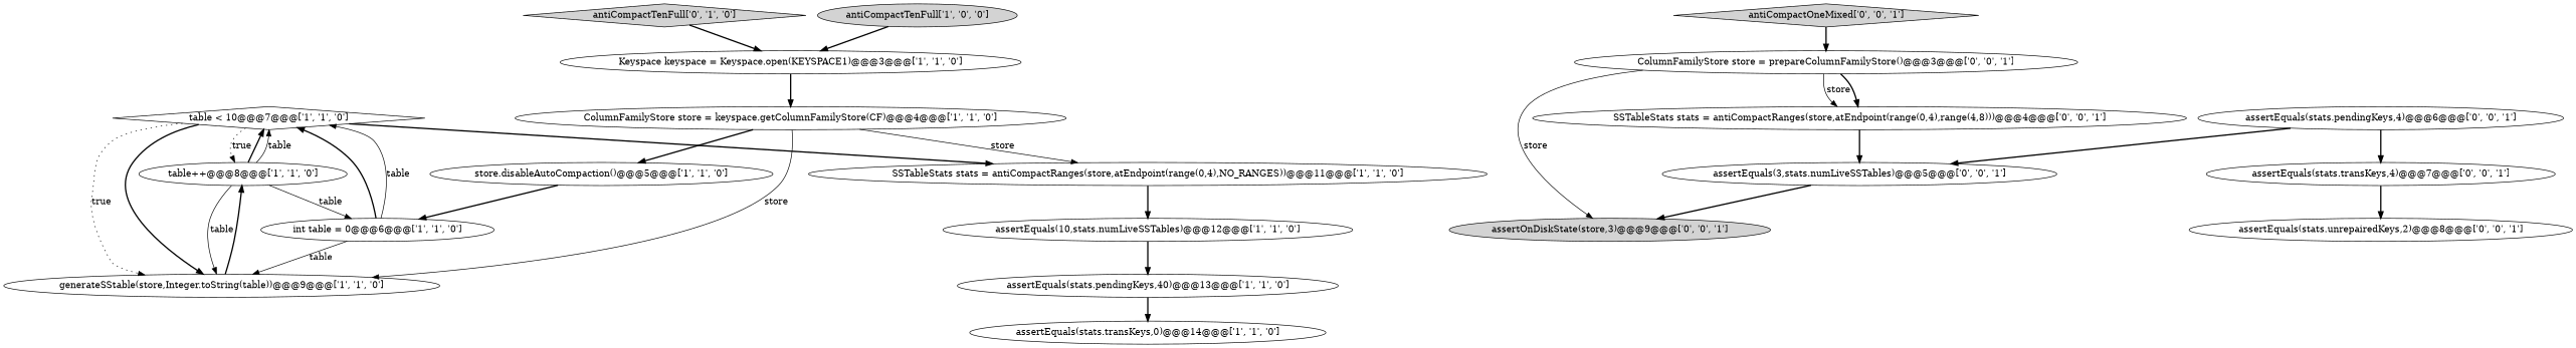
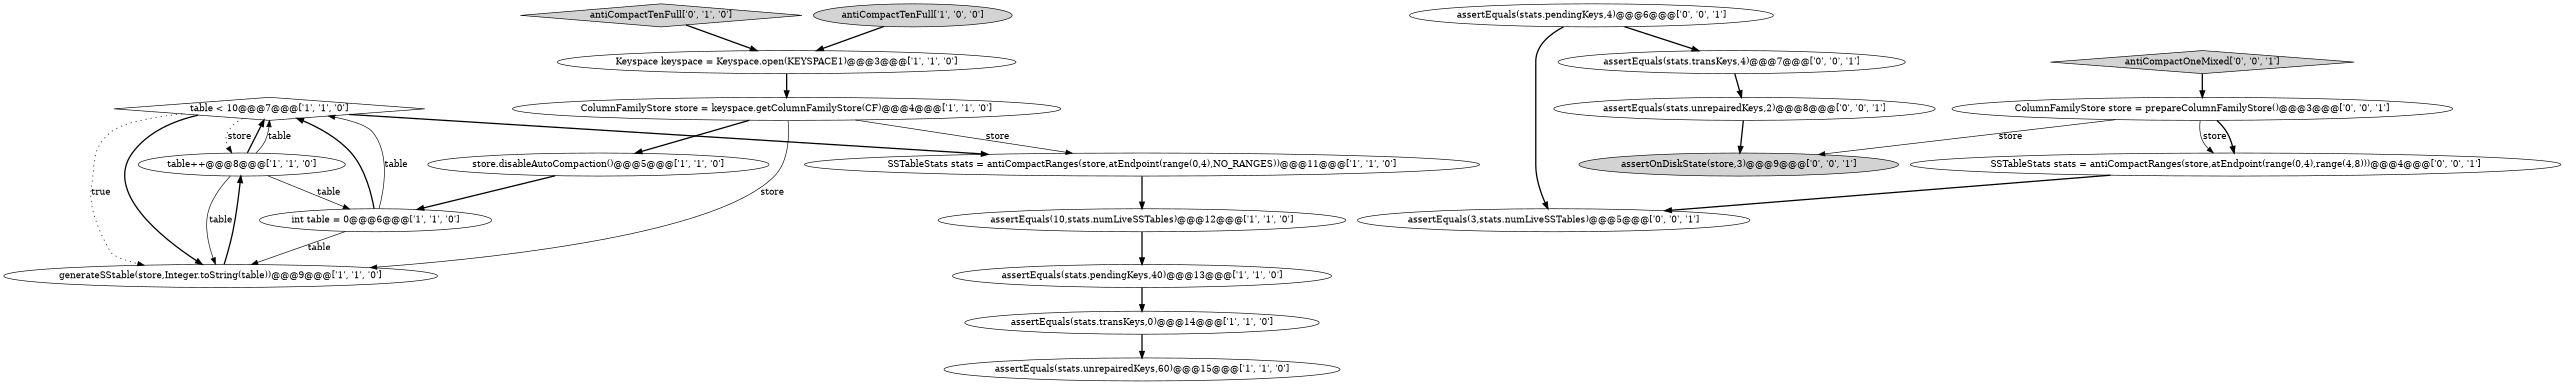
  digraph {
    node [fillcolor=white shape=ellipse style=filled]
    edge [style=bold]
    n1 [label="assertEquals(10,stats.numLiveSSTables)@@@12@@@['1', '1', '0']"]
    n2 [label="assertEquals(stats.pendingKeys,40)@@@13@@@['1', '1', '0']"]
    n3 [label="assertEquals(stats.transKeys,0)@@@14@@@['1', '1', '0']"]
    n4 [fillcolor=lightgray label="assertOnDiskState(store,3)@@@9@@@['0', '0', '1']"]
    n5 [label="table++@@@8@@@['1', '1', '0']"]
    n6 [label="generateSStable(store,Integer.toString(table))@@@9@@@['1', '1', '0']"]
    n7 [label="table < 10@@@7@@@['1', '1', '0']" shape=diamond]
    n8 [label="int table = 0@@@6@@@['1', '1', '0']"]
    n9 [label="SSTableStats stats = antiCompactRanges(store,atEndpoint(range(0,4),NO_RANGES))@@@11@@@['1', '1', '0']"]
    n10 [label="ColumnFamilyStore store = keyspace.getColumnFamilyStore(CF)@@@4@@@['1', '1', '0']"]
    n11 [label="store.disableAutoCompaction()@@@5@@@['1', '1', '0']"]
+   n12 [label="assertEquals(stats.unrepairedKeys,60)@@@15@@@['1', '1', '0']"]
    n13 [label="ColumnFamilyStore store = prepareColumnFamilyStore()@@@3@@@['0', '0', '1']"]
    n14 [label="SSTableStats stats = antiCompactRanges(store,atEndpoint(range(0,4),range(4,8)))@@@4@@@['0', '0', '1']"]
    n15 [label="assertEquals(3,stats.numLiveSSTables)@@@5@@@['0', '0', '1']"]
    n16 [label="assertEquals(stats.transKeys,4)@@@7@@@['0', '0', '1']"]
    n17 [label="assertEquals(stats.unrepairedKeys,2)@@@8@@@['0', '0', '1']"]
    n18 [fillcolor=lightgray label="antiCompactTenFull['0', '1', '0']" shape=diamond]
    n19 [label="Keyspace keyspace = Keyspace.open(KEYSPACE1)@@@3@@@['1', '1', '0']"]
    n20 [fillcolor=lightgray label="antiCompactTenFull['1', '0', '0']"]
    n21 [label="assertEquals(stats.pendingKeys,4)@@@6@@@['0', '0', '1']"]
    n22 [fillcolor=lightgray label="antiCompactOneMixed['0', '0', '1']" shape=diamond]
    n1 -> n2
    n2 -> n3
+   n3 -> n12
    n5 -> n6 [label=table style=solid]
    n5 -> n7
    n5 -> n7 [label=table style=solid]
    n5 -> n8 [label=table style=solid]
    n6 -> n5
-   n7 -> n5 [label=true style=dotted]
+   n7 -> n5 [label=store style=dotted]
    n7 -> n6 [label=true style=dotted]
    n7 -> n6
    n7 -> n9
    n8 -> n6 [label=table style=solid]
    n8 -> n7 [label=table style=solid]
    n8 -> n7
    n9 -> n1
    n10 -> n6 [label=store style=solid]
    n10 -> n9 [label=store style=solid]
    n10 -> n11
    n11 -> n8
    n13 -> n4 [label=store style=solid]
    n13 -> n14 [label=store style=solid]
    n13 -> n14
    n14 -> n15
    n16 -> n17
-   n15 -> n4
+   n17 -> n4
    n18 -> n19
    n19 -> n10
    n20 -> n19
    n21 -> n15
    n21 -> n16
    n22 -> n13
  }
